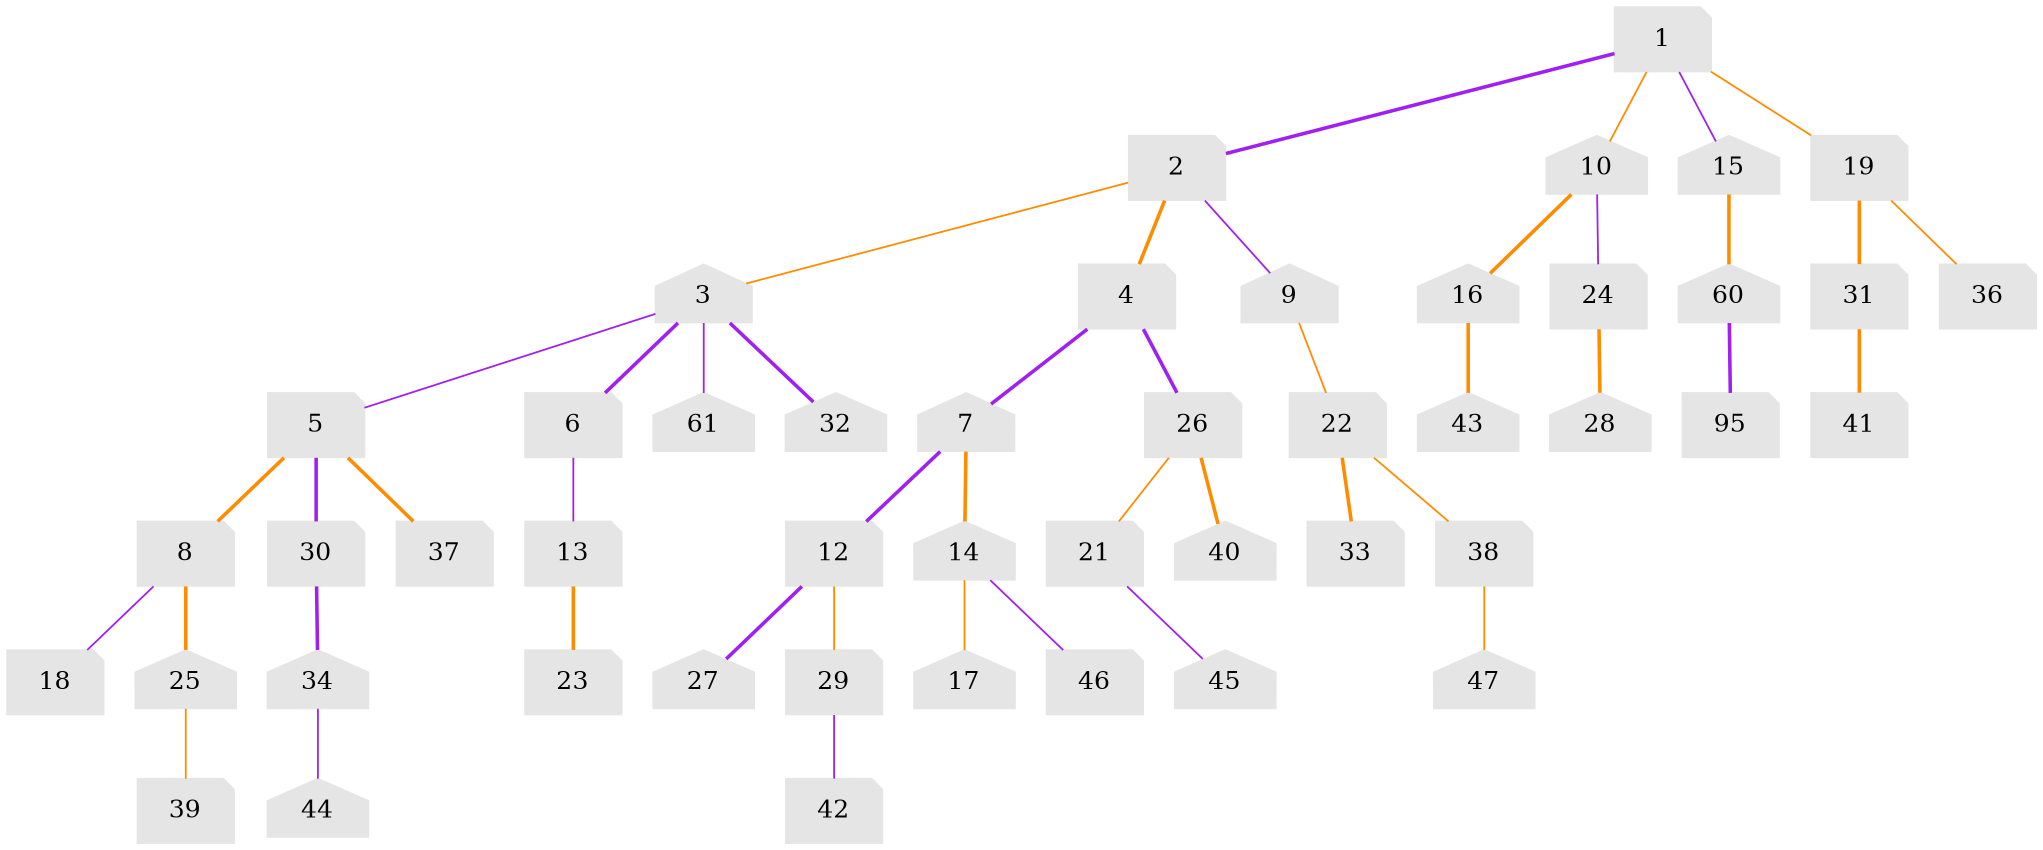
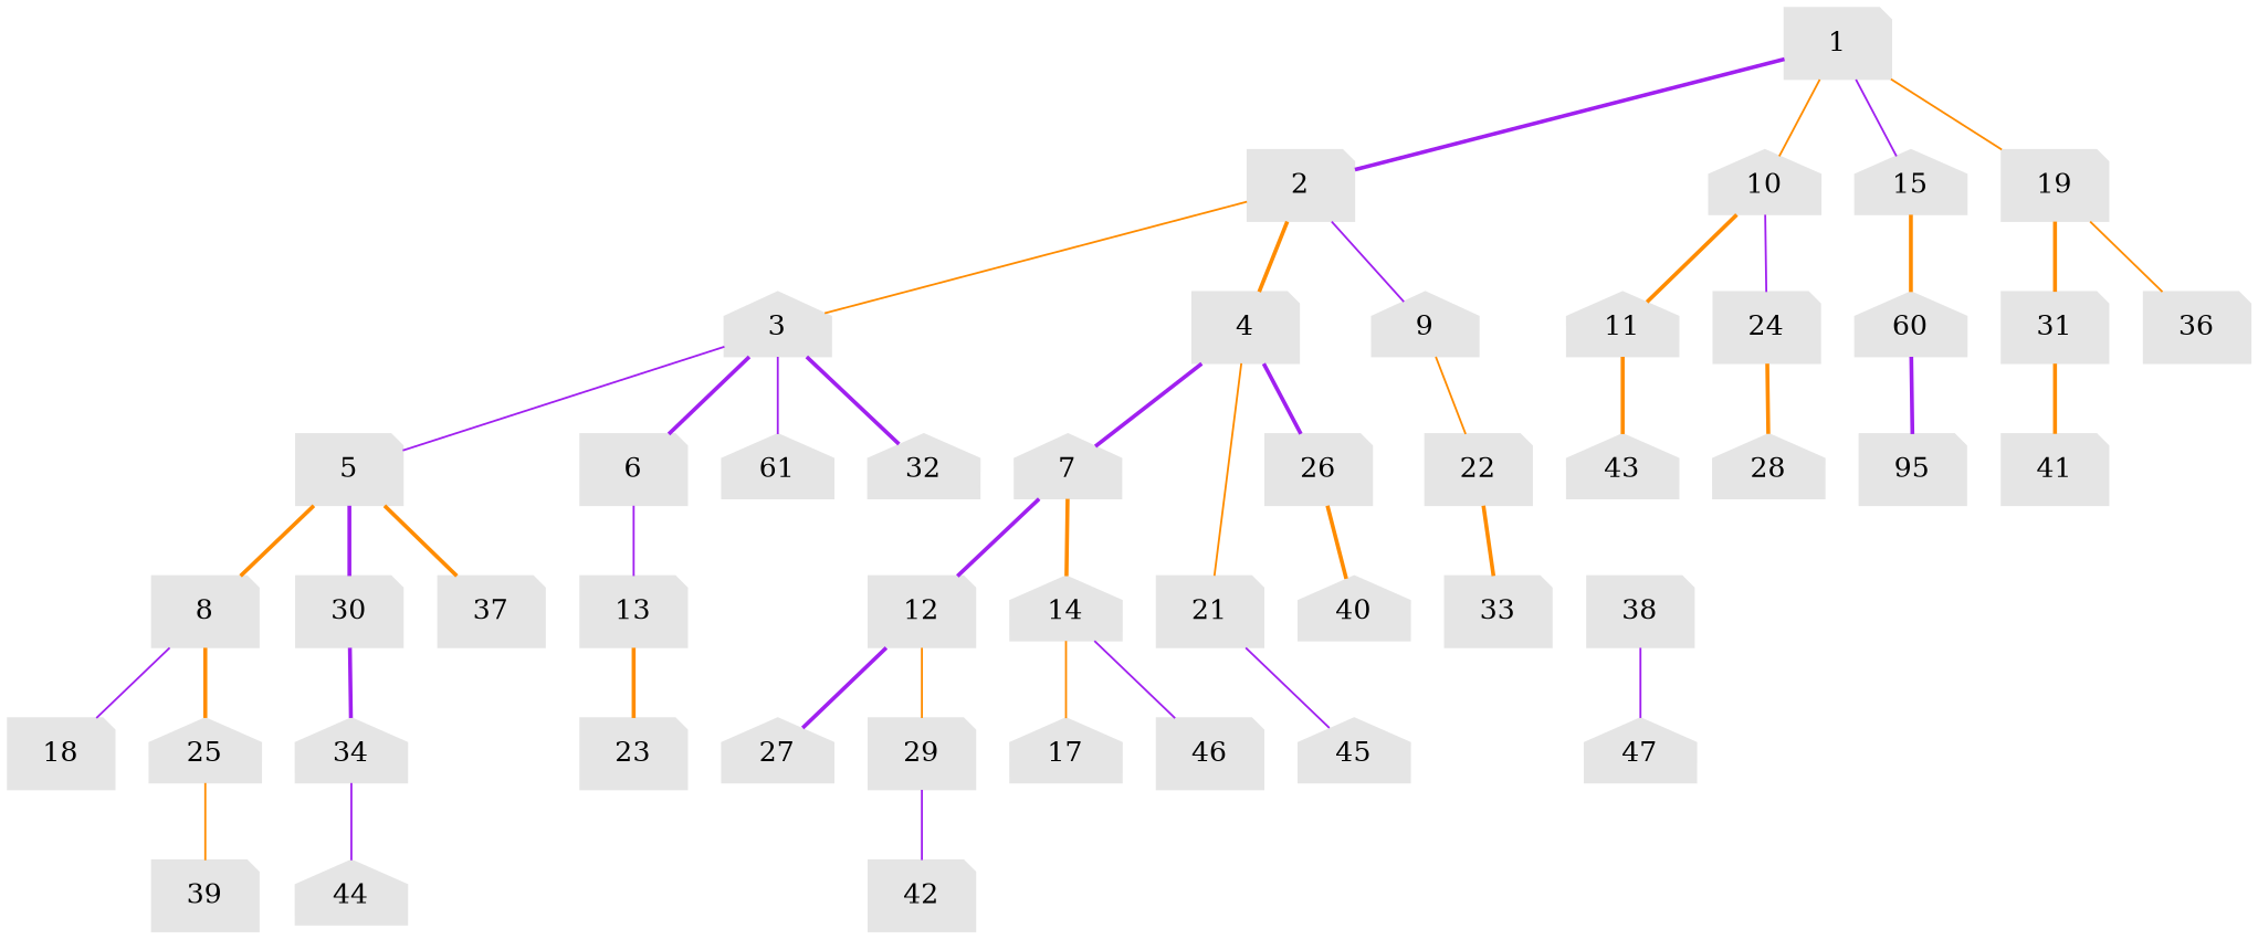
  graph {
    node [color=gray90 shape=note style=filled]
    edge [color=darkorange style=bold weight=1.0]
    1
    2
    10 [shape=house]
    15 [shape=house]
    19
    3 [shape=house]
    4
    9 [shape=house]
-   16 [shape=house]
+   16 [shape=house label=11]
    24
    n11 [label=60 shape=house]
    31
    36
    5
    6
    n16 [label=61 shape=house]
    32 [shape=house]
    7 [shape=house]
    21
    26
    22
    8
    30
    37
    13
    12
    14 [shape=house]
    45 [shape=house]
    40 [shape=house]
    18
    25 [shape=house]
    34 [shape=house]
    23
    27 [shape=house]
    29
    17 [shape=house]
    46
    39
    33
    38
    43 [shape=house]
    28 [shape=house]
    42
    n44 [label=95]
    41
    47 [shape=house]
    44 [shape=house]
    1 -- 2 [color=purple]
    1 -- 10 [style=solid]
    1 -- 15 [color=purple style=solid]
    1 -- 19 [style=solid]
    2 -- 3 [style=solid]
    2 -- 4
    2 -- 9 [color=purple style=solid]
    10 -- 16
    10 -- 24 [color=purple style=solid]
    15 -- n11
    19 -- 31
    19 -- 36 [style=solid]
    3 -- 5 [color=purple style=solid]
    3 -- 6 [color=purple]
    3 -- n16 [color=purple style=solid]
    3 -- 32 [color=purple]
    4 -- 7 [color=purple]
-   26 -- 21 [style=solid]
+   4 -- 21 [style=solid]
    4 -- 26 [color=purple]
    9 -- 22 [style=solid]
    16 -- 43
    24 -- 28
    n11 -- n44 [color=purple]
    31 -- 41
    5 -- 8
    5 -- 30 [color=purple weight=2.0]
    5 -- 37
    6 -- 13 [color=purple style=solid]
    7 -- 12 [color=purple]
    7 -- 14
    21 -- 45 [color=purple style=solid]
    26 -- 40
    22 -- 33
-   22 -- 38 [style=solid]
    8 -- 18 [color=purple style=solid]
    8 -- 25
    30 -- 34 [color=purple]
    13 -- 23
    12 -- 27 [color=purple]
    12 -- 29 [style=solid]
    14 -- 17 [style=solid weight=3.0]
    14 -- 46 [color=purple style=solid]
    25 -- 39 [style=solid]
    34 -- 44 [color=purple style=solid]
    29 -- 42 [color=purple style=solid weight=3.0]
-   38 -- 47 [style=solid]
+   38 -- 47 [color=purple style=solid]
  }
